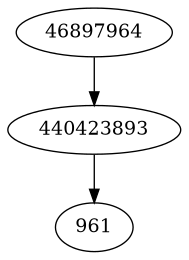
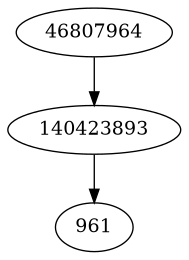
  strict digraph {
-   46807964 [label=46897964]
-   140423893 [label=440423893]
+   46807964
+   140423893
    n3 [label=961]
    46807964 -> 140423893
    140423893 -> n3
  }
